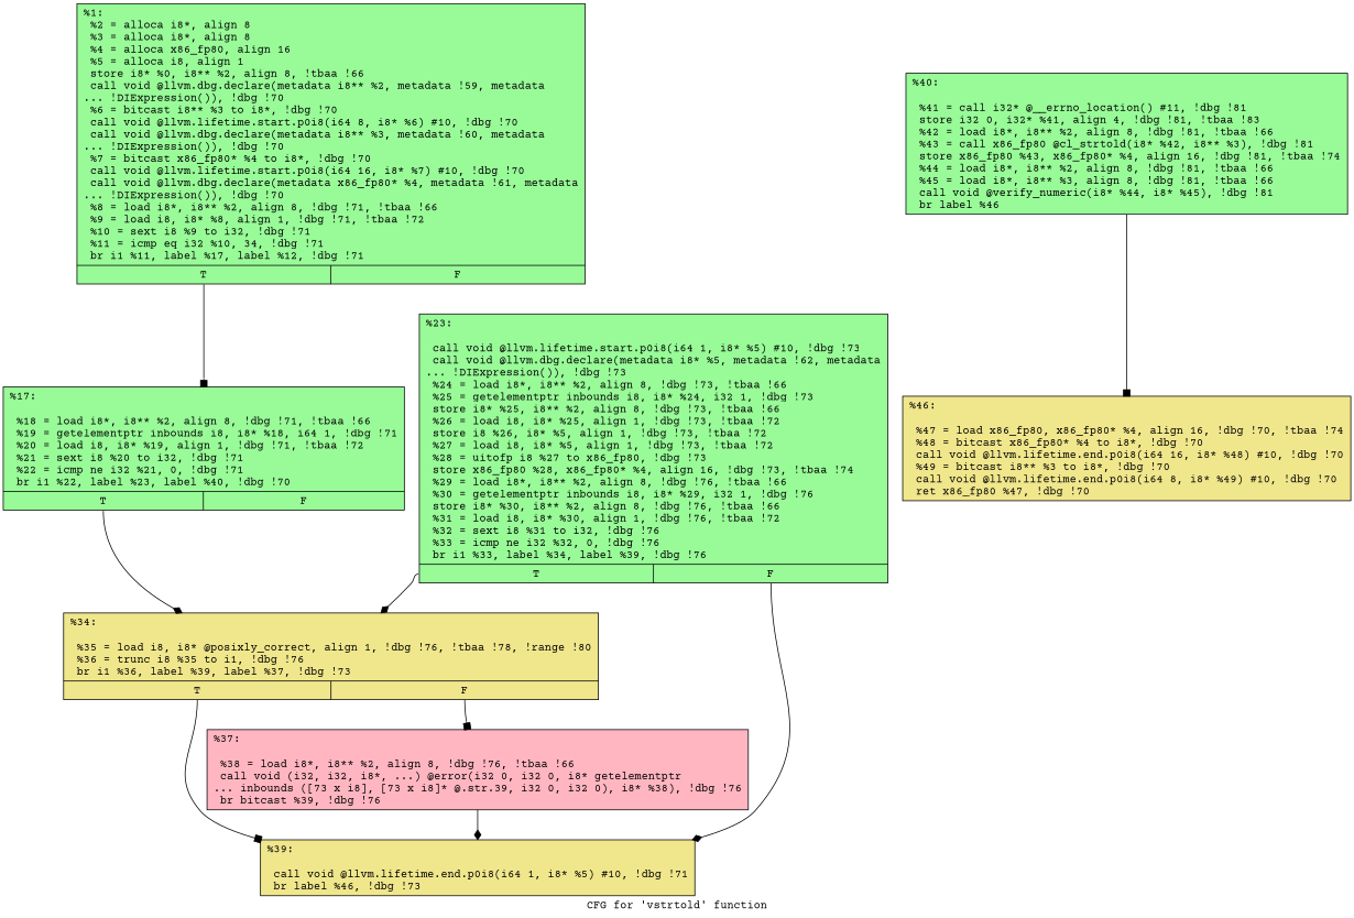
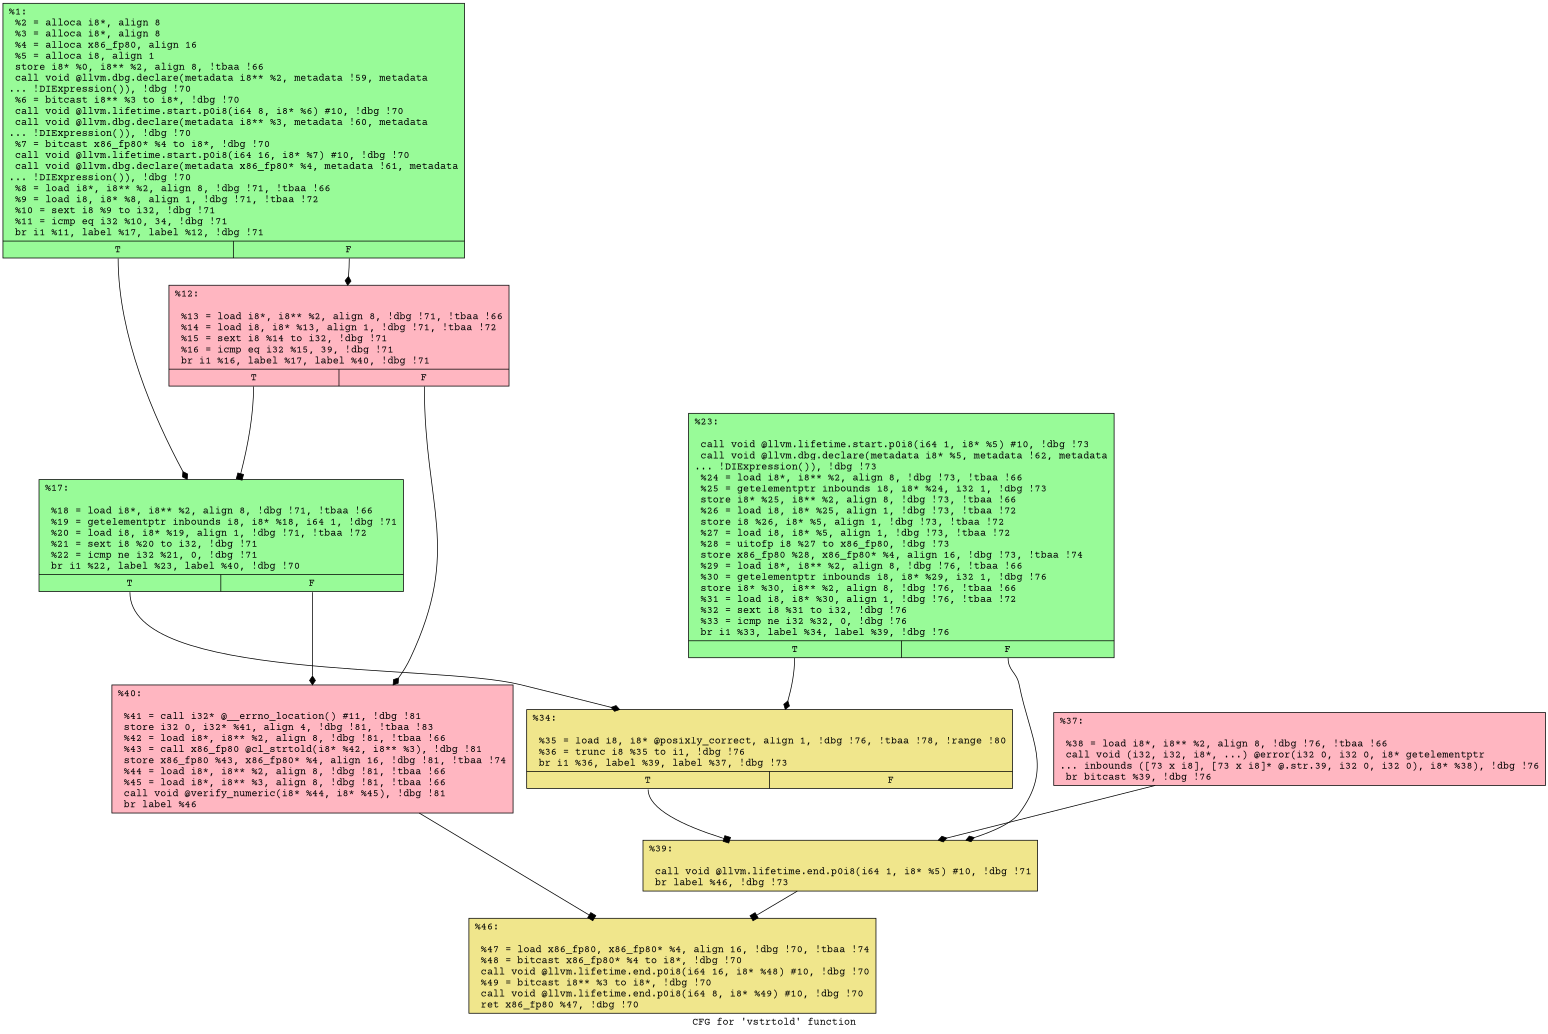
  digraph {
    fontname="Courier Prime"
    label="CFG for 'vstrtold' function"
    node [fillcolor=palegreen fontname="Courier Prime" shape=record style=filled]
    edge [arrowhead=diamond fontname="Courier Prime" tailport=s0]
    n1 [label="{%1:\l  %2 = alloca i8*, align 8\l  %3 = alloca i8*, align 8\l  %4 = alloca x86_fp80, align 16\l  %5 = alloca i8, align 1\l  store i8* %0, i8** %2, align 8, !tbaa !66\l  call void @llvm.dbg.declare(metadata i8** %2, metadata !59, metadata\l... !DIExpression()), !dbg !70\l  %6 = bitcast i8** %3 to i8*, !dbg !70\l  call void @llvm.lifetime.start.p0i8(i64 8, i8* %6) #10, !dbg !70\l  call void @llvm.dbg.declare(metadata i8** %3, metadata !60, metadata\l... !DIExpression()), !dbg !70\l  %7 = bitcast x86_fp80* %4 to i8*, !dbg !70\l  call void @llvm.lifetime.start.p0i8(i64 16, i8* %7) #10, !dbg !70\l  call void @llvm.dbg.declare(metadata x86_fp80* %4, metadata !61, metadata\l... !DIExpression()), !dbg !70\l  %8 = load i8*, i8** %2, align 8, !dbg !71, !tbaa !66\l  %9 = load i8, i8* %8, align 1, !dbg !71, !tbaa !72\l  %10 = sext i8 %9 to i32, !dbg !71\l  %11 = icmp eq i32 %10, 34, !dbg !71\l  br i1 %11, label %17, label %12, !dbg !71\l|{<s0>T|<s1>F}}"]
    n2 [label="{%17:\l\l  %18 = load i8*, i8** %2, align 8, !dbg !71, !tbaa !66\l  %19 = getelementptr inbounds i8, i8* %18, i64 1, !dbg !71\l  %20 = load i8, i8* %19, align 1, !dbg !71, !tbaa !72\l  %21 = sext i8 %20 to i32, !dbg !71\l  %22 = icmp ne i32 %21, 0, !dbg !71\l  br i1 %22, label %23, label %40, !dbg !70\l|{<s0>T|<s1>F}}"]
-   n4 [label="{%40:\l\l  %41 = call i32* @__errno_location() #11, !dbg !81\l  store i32 0, i32* %41, align 4, !dbg !81, !tbaa !83\l  %42 = load i8*, i8** %2, align 8, !dbg !81, !tbaa !66\l  %43 = call x86_fp80 @cl_strtold(i8* %42, i8** %3), !dbg !81\l  store x86_fp80 %43, x86_fp80* %4, align 16, !dbg !81, !tbaa !74\l  %44 = load i8*, i8** %2, align 8, !dbg !81, !tbaa !66\l  %45 = load i8*, i8** %3, align 8, !dbg !81, !tbaa !66\l  call void @verify_numeric(i8* %44, i8* %45), !dbg !81\l  br label %46\l}"]
+   n3 [fillcolor=lightpink label="{%12:\l\l  %13 = load i8*, i8** %2, align 8, !dbg !71, !tbaa !66\l  %14 = load i8, i8* %13, align 1, !dbg !71, !tbaa !72\l  %15 = sext i8 %14 to i32, !dbg !71\l  %16 = icmp eq i32 %15, 39, !dbg !71\l  br i1 %16, label %17, label %40, !dbg !71\l|{<s0>T|<s1>F}}"]
+   n4 [fillcolor=lightpink label="{%40:\l\l  %41 = call i32* @__errno_location() #11, !dbg !81\l  store i32 0, i32* %41, align 4, !dbg !81, !tbaa !83\l  %42 = load i8*, i8** %2, align 8, !dbg !81, !tbaa !66\l  %43 = call x86_fp80 @cl_strtold(i8* %42, i8** %3), !dbg !81\l  store x86_fp80 %43, x86_fp80* %4, align 16, !dbg !81, !tbaa !74\l  %44 = load i8*, i8** %2, align 8, !dbg !81, !tbaa !66\l  %45 = load i8*, i8** %3, align 8, !dbg !81, !tbaa !66\l  call void @verify_numeric(i8* %44, i8* %45), !dbg !81\l  br label %46\l}"]
    n5 [fillcolor=khaki label="{%34:\l\l  %35 = load i8, i8* @posixly_correct, align 1, !dbg !76, !tbaa !78, !range !80\l  %36 = trunc i8 %35 to i1, !dbg !76\l  br i1 %36, label %39, label %37, !dbg !73\l|{<s0>T|<s1>F}}"]
    n6 [fillcolor=khaki label="{%46:\l\l  %47 = load x86_fp80, x86_fp80* %4, align 16, !dbg !70, !tbaa !74\l  %48 = bitcast x86_fp80* %4 to i8*, !dbg !70\l  call void @llvm.lifetime.end.p0i8(i64 16, i8* %48) #10, !dbg !70\l  %49 = bitcast i8** %3 to i8*, !dbg !70\l  call void @llvm.lifetime.end.p0i8(i64 8, i8* %49) #10, !dbg !70\l  ret x86_fp80 %47, !dbg !70\l}"]
    n7 [label="{%23:\l\l  call void @llvm.lifetime.start.p0i8(i64 1, i8* %5) #10, !dbg !73\l  call void @llvm.dbg.declare(metadata i8* %5, metadata !62, metadata\l... !DIExpression()), !dbg !73\l  %24 = load i8*, i8** %2, align 8, !dbg !73, !tbaa !66\l  %25 = getelementptr inbounds i8, i8* %24, i32 1, !dbg !73\l  store i8* %25, i8** %2, align 8, !dbg !73, !tbaa !66\l  %26 = load i8, i8* %25, align 1, !dbg !73, !tbaa !72\l  store i8 %26, i8* %5, align 1, !dbg !73, !tbaa !72\l  %27 = load i8, i8* %5, align 1, !dbg !73, !tbaa !72\l  %28 = uitofp i8 %27 to x86_fp80, !dbg !73\l  store x86_fp80 %28, x86_fp80* %4, align 16, !dbg !73, !tbaa !74\l  %29 = load i8*, i8** %2, align 8, !dbg !76, !tbaa !66\l  %30 = getelementptr inbounds i8, i8* %29, i32 1, !dbg !76\l  store i8* %30, i8** %2, align 8, !dbg !76, !tbaa !66\l  %31 = load i8, i8* %30, align 1, !dbg !76, !tbaa !72\l  %32 = sext i8 %31 to i32, !dbg !76\l  %33 = icmp ne i32 %32, 0, !dbg !76\l  br i1 %33, label %34, label %39, !dbg !76\l|{<s0>T|<s1>F}}"]
    n8 [fillcolor=khaki label="{%39:\l\l  call void @llvm.lifetime.end.p0i8(i64 1, i8* %5) #10, !dbg !71\l  br label %46, !dbg !73\l}"]
    n9 [fillcolor=lightpink label="{%37:\l\l  %38 = load i8*, i8** %2, align 8, !dbg !76, !tbaa !66\l  call void (i32, i32, i8*, ...) @error(i32 0, i32 0, i8* getelementptr\l... inbounds ([73 x i8], [73 x i8]* @.str.39, i32 0, i32 0), i8* %38), !dbg !76\l  br bitcast %39, !dbg !76\l}"]
-   n1 -> n2 [arrowhead=box]
+   n1 -> n2
+   n1 -> n3 [tailport=s1]
+   n2 -> n4 [tailport=s1]
    n2 -> n5
+   n3 -> n2 [arrowhead=box]
+   n3 -> n4 [tailport=s1]
    n4 -> n6 [arrowhead=box]
    n5 -> n8 [arrowhead=box]
-   n5 -> n9 [arrowhead=box tailport=s1]
    n7 -> n5
    n7 -> n8 [tailport=s1]
+   n8 -> n6 [arrowhead=box]
    n9 -> n8
  }
